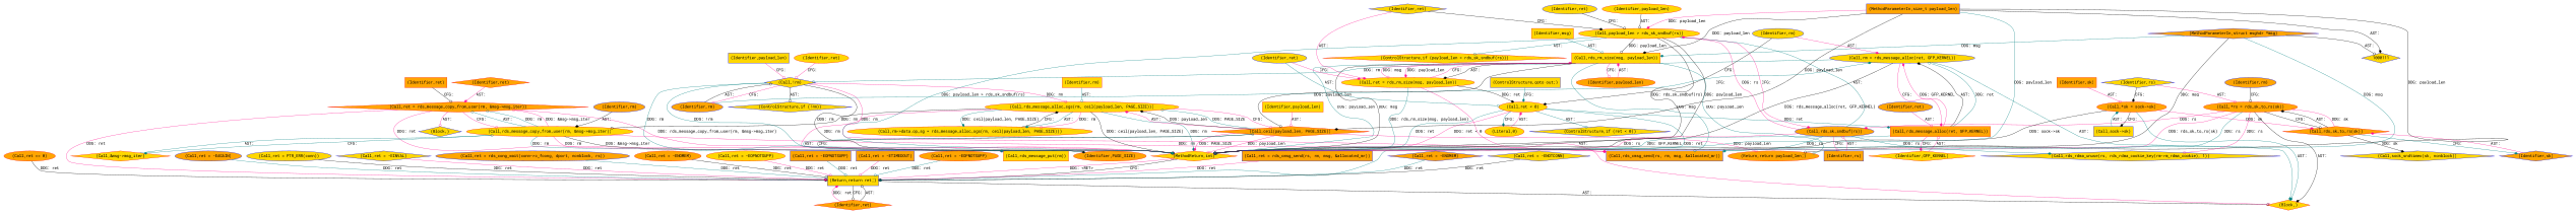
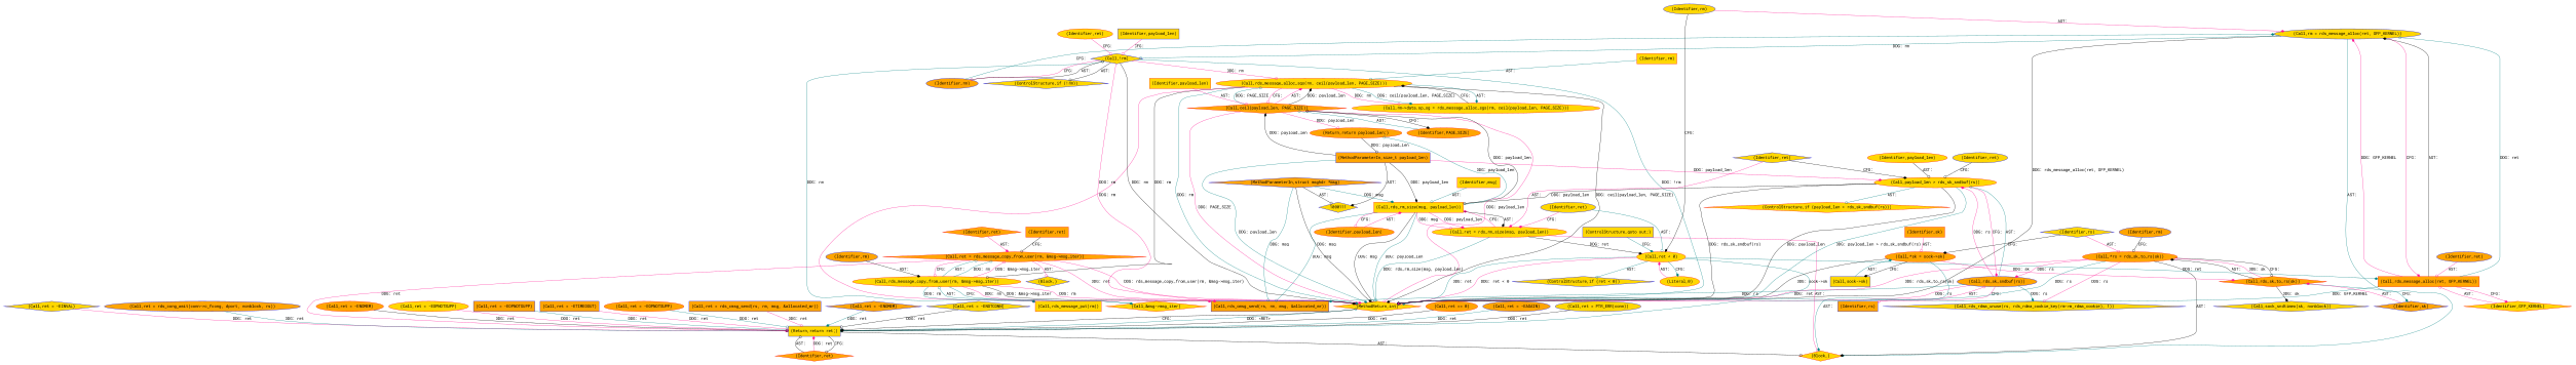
  digraph {
    fontname="Roboto Mono"
    node [color=red fillcolor=gold fontname="Roboto Mono" shape=ellipse style=filled]
    edge [arrowhead=odot color=deeppink fontname="Roboto Mono"]
    n1 [fillcolor=orange label="(Call,ret = rds_message_copy_from_user(rm, &msg->msg_iter))" shape=diamond]
    n2 [label="(Call,rds_message_copy_from_user(rm, &msg->msg_iter))"]
    n3 [color=blue label="(Return,return ret;)" shape=box]
    n4 [label="(MethodReturn,int)" shape=diamond]
    n5 [color=blue label="(Block,)" shape=diamond]
    n6 [label="(Call,&msg->msg_iter)" shape=diamond]
    n7 [label="(Call,rds_message_put(rm))" shape=box]
    n8 [color=blue fillcolor=orange label="(Call,rds_cmsg_send(rs, rm, msg, &allocated_mr))" shape=box]
    n9 [label="(Block,)" shape=diamond]
    n10 [fillcolor=orange label="(Identifier,ret)" shape=diamond]
    n11 [label="(Call,rds_message_alloc_sgs(rm, ceil(payload_len, PAGE_SIZE)))"]
    n12 [fillcolor=orange label="(Call,ceil(payload_len, PAGE_SIZE))" shape=diamond]
    n13 [label="(Call,rm->data.op_sg = rds_message_alloc_sgs(rm, ceil(payload_len, PAGE_SIZE)))"]
    n14 [fillcolor=orange label="(Return,return payload_len;)"]
    n15 [fillcolor=orange label="(Identifier,PAGE_SIZE)"]
    n16 [color=blue label="(Call,!rm)" shape=diamond]
    n17 [color=blue fillcolor=orange label="(Identifier,rm)"]
    n18 [color=blue label="(ControlStructure,if (!rm))" shape=diamond]
    n19 [color=blue label="(Call,rm = rds_message_alloc(ret, GFP_KERNEL))"]
    n20 [fillcolor=orange label="(Call,rds_message_alloc(ret, GFP_KERNEL))" shape=box]
    n21 [label="(Identifier,GFP_KERNEL)" shape=diamond]
    n22 [label="(Call,ret < 0)"]
    n23 [color=blue label="(ControlStructure,if (ret < 0))" shape=diamond]
    n24 [label="(Literal,0)"]
    n25 [label="(Call,ret = rds_rm_size(msg, payload_len))"]
    n26 [label="(Call,rds_rm_size(msg, payload_len))" shape=box]
    n27 [fillcolor=orange label="(Identifier,payload_len)"]
    n28 [color=blue fillcolor=orange label="(MethodParameterIn,struct msghdr *msg)" shape=diamond]
    1000111 [color=blue shape=diamond]
    n30 [label="(Call,payload_len > rds_sk_sndbuf(rs))"]
    n31 [color=blue fillcolor=orange label="(Call,rds_sk_sndbuf(rs))"]
    n32 [label="(ControlStructure,if (payload_len > rds_sk_sndbuf(rs)))" shape=diamond]
    n33 [color=blue label="(Call,rds_rdma_unuse(rs, rds_rdma_cookie_key(rm->m_rdma_cookie), 1))" shape=diamond]
    n34 [color=blue fillcolor=orange label="(Identifier,rs)" shape=box]
    n35 [color=blue fillcolor=orange label="(MethodParameterIn,size_t payload_len)" shape=box]
    n36 [fillcolor=orange label="(Call,*rs = rds_sk_to_rs(sk))"]
    n37 [fillcolor=orange label="(Call,rds_sk_to_rs(sk))" shape=diamond]
    n38 [color=blue fillcolor=orange label="(Identifier,sk)" shape=diamond]
    n39 [color=blue label="(Call,sock_sndtimeo(sk, nonblock))" shape=diamond]
    n40 [fillcolor=orange label="(Call,*sk = sock->sk)"]
    n41 [color=blue label="(Call,sock->sk)" shape=box]
    n42 [color=blue fillcolor=orange label="(Call,ret = rds_cmsg_send(rs, rm, msg, &allocated_mr))" shape=box]
    n43 [color=blue fillcolor=orange label="(Call,ret = -ENOMEM)" shape=diamond]
    n44 [color=blue label="(Call,ret = -ENOTCONN)" shape=diamond]
    n45 [fillcolor=orange label="(Identifier,ret)" shape=box]
    n46 [color=blue fillcolor=orange label="(Identifier,rm)"]
    n47 [label="(Identifier,ret)"]
    n48 [color=blue label="(Identifier,ret)"]
    n49 [label="(Identifier,payload_len)"]
    n50 [label="(Identifier,payload_len)" shape=box]
    n51 [color=blue label="(ControlStructure,goto out;)" shape=box]
    n52 [fillcolor=orange label="(Call,ret == 0)"]
    n53 [label="(Identifier,rm)" shape=box]
    n54 [color=blue label="(Identifier,payload_len)" shape=box]
    n55 [color=blue fillcolor=orange label="(Call,ret = -EAGAIN)"]
    n56 [fillcolor=orange label="(Identifier,sk)" shape=box]
    n57 [label="(Identifier,msg)" shape=box]
    n58 [color=blue label="(Identifier,rs)" shape=diamond]
    n59 [color=blue fillcolor=orange label="(Identifier,rm)"]
    n60 [color=blue label="(Call,ret = PTR_ERR(conn))"]
    n61 [color=blue label="(Call,ret = -EINVAL)" shape=diamond]
    n62 [color=blue label="(Identifier,rm)"]
    n63 [color=blue label="(Identifier,ret)"]
    n64 [color=blue fillcolor=orange label="(Call,ret = rds_cong_wait(conn->c_fcong, dport, nonblock, rs))"]
    n65 [color=blue fillcolor=orange label="(Identifier,ret)"]
    n66 [fillcolor=orange label="(Identifier,ret)" shape=diamond]
    n67 [fillcolor=orange label="(Call,ret = -ENOMEM)"]
    n68 [label="(Call,ret = -EOPNOTSUPP)"]
    n69 [color=blue fillcolor=orange label="(Call,ret = -EOPNOTSUPP)" shape=box]
    n70 [color=blue fillcolor=orange label="(Call,ret = -ETIMEDOUT)" shape=box]
    n71 [fillcolor=orange label="(Call,ret = -EOPNOTSUPP)"]
    n72 [color=blue label="(Identifier,ret)" shape=diamond]
    n1 -> n2 [label="CFG: "]
    n1 -> n3 [arrowhead=diamond label="DDG: ret"]
    n1 -> n4 [arrowhead=diamond label="DDG: ret"]
    n1 -> n4 [arrowhead=diamond label="DDG: rds_message_copy_from_user(rm, &msg->msg_iter)"]
    n1 -> n5 [label="AST: "]
    n2 -> n1 [color=teal label="AST: "]
    n2 -> n1 [color=teal label="DDG: rm"]
    n2 -> n1 [label="DDG: &msg->msg_iter"]
    n2 -> n4 [label="DDG: rm"]
    n2 -> n4 [color=black label="DDG: &msg->msg_iter"]
    n2 -> n6 [arrowhead=diamond color=teal label="CFG: "]
    n2 -> n7 [color=teal label="DDG: rm"]
    n2 -> n8 [arrowhead=diamond label="DDG: rm"]
-   n3 -> n4 [label="DDG: <RET>"]
+   n3 -> n4 [color=teal label="DDG: <RET>"]
    n3 -> n9 [color=black label="AST: "]
    n3 -> n10 [color=black label="CFG: "]
    n4 -> n3 [arrowhead=diamond color=black label="CFG: "]
    n6 -> n2 [color=teal label="AST: "]
    n10 -> n3 [color=black label="AST: "]
    n10 -> n3 [arrowhead=diamond label="DDG: ret"]
    n11 -> n2 [color=black label="DDG: rm"]
    n11 -> n4 [arrowhead=diamond color=black label="DDG: ceil(payload_len, PAGE_SIZE)"]
    n11 -> n4 [arrowhead=diamond color=teal label="DDG: rm"]
    n11 -> n7 [arrowhead=diamond label="DDG: rm"]
    n11 -> n12 [label="CFG: "]
    n11 -> n13 [arrowhead=diamond color=teal label="AST: "]
    n11 -> n13 [label="DDG: rm"]
    n11 -> n13 [arrowhead=diamond color=teal label="DDG: ceil(payload_len, PAGE_SIZE)"]
    n12 -> n4 [arrowhead=diamond label="DDG: PAGE_SIZE"]
    n12 -> n4 [label="DDG: payload_len"]
    n12 -> n11 [arrowhead=diamond label="AST: "]
    n12 -> n11 [arrowhead=diamond color=black label="DDG: payload_len"]
    n12 -> n11 [color=teal label="DDG: PAGE_SIZE"]
    n12 -> n14 [label="DDG: payload_len"]
    n12 -> n15 [arrowhead=diamond color=black label="CFG: "]
    n13 -> n11 [arrowhead=diamond color=black label="CFG: "]
    n15 -> n12 [color=teal label="AST: "]
    n16 -> n4 [arrowhead=diamond color=black label="DDG: rm"]
    n16 -> n4 [arrowhead=diamond color=teal label="DDG: !rm"]
    n16 -> n7 [arrowhead=diamond color=teal label="DDG: rm"]
    n16 -> n8 [arrowhead=diamond label="DDG: rm"]
    n16 -> n11 [label="DDG: rm"]
    n16 -> n17 [label="CFG: "]
    n16 -> n18 [color=black label="AST: "]
    n17 -> n16 [color=black label="AST: "]
    n17 -> n19 [arrowhead=diamond color=teal label="CFG: "]
    n19 -> n4 [arrowhead=diamond color=black label="DDG: rds_message_alloc(ret, GFP_KERNEL)"]
    n19 -> n9 [arrowhead=diamond color=teal label="AST: "]
    n19 -> n16 [color=teal label="DDG: rm"]
    n19 -> n20 [arrowhead=diamond label="CFG: "]
    n20 -> n4 [arrowhead=diamond color=teal label="DDG: GFP_KERNEL"]
    n20 -> n19 [arrowhead=diamond color=black label="AST: "]
    n20 -> n19 [color=teal label="DDG: ret"]
    n20 -> n19 [arrowhead=diamond label="DDG: GFP_KERNEL"]
    n20 -> n21 [arrowhead=diamond label="CFG: "]
    n21 -> n20 [label="AST: "]
    n22 -> n3 [color=teal label="DDG: ret"]
    n22 -> n4 [arrowhead=diamond color=teal label="DDG: ret"]
    n22 -> n4 [label="DDG: ret < 0"]
    n22 -> n20 [arrowhead=diamond color=teal label="DDG: ret"]
    n22 -> n23 [color=teal label="AST: "]
    n22 -> n24 [arrowhead=diamond color=teal label="CFG: "]
    n24 -> n22 [arrowhead=diamond label="AST: "]
    n25 -> n4 [color=teal label="DDG: rds_rm_size(msg, payload_len)"]
    n25 -> n9 [label="AST: "]
    n25 -> n22 [arrowhead=diamond color=black label="DDG: ret"]
    n25 -> n26 [arrowhead=diamond label="CFG: "]
    n26 -> n4 [color=teal label="DDG: payload_len"]
    n26 -> n4 [color=black label="DDG: msg"]
    n26 -> n8 [color=teal label="DDG: msg"]
    n26 -> n12 [color=black label="DDG: payload_len"]
    n26 -> n14 [color=teal label="DDG: payload_len"]
    n26 -> n25 [arrowhead=diamond color=black label="AST: "]
    n26 -> n25 [label="DDG: msg"]
    n26 -> n25 [arrowhead=diamond label="DDG: payload_len"]
    n26 -> n27 [label="CFG: "]
    n27 -> n26 [arrowhead=diamond label="AST: "]
    n28 -> n4 [arrowhead=diamond color=black label="DDG: msg"]
    n28 -> n8 [color=teal label="DDG: msg"]
    n28 -> n26 [arrowhead=diamond color=teal label="DDG: msg"]
    n28 -> 1000111 [color=black label="AST: "]
    n30 -> n4 [arrowhead=diamond color=teal label="DDG: payload_len > rds_sk_sndbuf(rs)"]
    n30 -> n4 [color=black label="DDG: rds_sk_sndbuf(rs)"]
    n30 -> n4 [arrowhead=diamond color=black label="DDG: payload_len"]
    n30 -> n26 [color=black label="DDG: payload_len"]
    n30 -> n31 [arrowhead=diamond label="CFG: "]
    n30 -> n32 [color=teal label="AST: "]
    n31 -> n4 [arrowhead=diamond label="DDG: rs"]
    n31 -> n8 [arrowhead=diamond color=teal label="DDG: rs"]
    n31 -> n30 [color=teal label="AST: "]
    n31 -> n30 [arrowhead=diamond label="DDG: rs"]
    n31 -> n33 [arrowhead=diamond color=teal label="DDG: rs"]
    n31 -> n34 [label="CFG: "]
    n34 -> n31 [label="AST: "]
    n35 -> n4 [arrowhead=diamond color=teal label="DDG: payload_len"]
    n35 -> n12 [arrowhead=diamond color=black label="DDG: payload_len"]
-   n35 -> n14 [color=black label="DDG: payload_len"]
+   n14 -> n35 [color=black label="DDG: payload_len"]
    n35 -> n26 [arrowhead=diamond color=black label="DDG: payload_len"]
    n35 -> 1000111 [arrowhead=diamond color=black label="AST: "]
    n35 -> n30 [arrowhead=diamond label="DDG: payload_len"]
    n36 -> n4 [label="DDG: rds_sk_to_rs(sk)"]
    n36 -> n4 [color=teal label="DDG: rs"]
    n36 -> n9 [arrowhead=diamond color=black label="AST: "]
    n36 -> n31 [arrowhead=diamond label="DDG: rs"]
    n36 -> n33 [label="DDG: rs"]
    n36 -> n37 [color=black label="CFG: "]
    n37 -> n36 [arrowhead=diamond color=black label="AST: "]
    n37 -> n36 [label="DDG: sk"]
    n37 -> n38 [arrowhead=diamond color=teal label="CFG: "]
    n37 -> n39 [arrowhead=diamond color=black label="DDG: sk"]
    n38 -> n37 [arrowhead=diamond label="AST: "]
    n40 -> n4 [color=black label="DDG: sock->sk"]
    n40 -> n9 [arrowhead=diamond color=teal label="AST: "]
    n40 -> n37 [arrowhead=diamond label="DDG: sk"]
    n40 -> n41 [arrowhead=diamond color=black label="CFG: "]
    n41 -> n40 [arrowhead=diamond color=teal label="AST: "]
    n42 -> n3 [label="DDG: ret"]
    n43 -> n3 [arrowhead=diamond color=teal label="DDG: ret"]
    n44 -> n3 [color=black label="DDG: ret"]
    n45 -> n1 [color=black label="CFG: "]
    n46 -> n2 [arrowhead=diamond color=black label="AST: "]
    n47 -> n16 [label="CFG: "]
    n48 -> n30 [color=black label="CFG: "]
    n49 -> n30 [color=black label="AST: "]
    n50 -> n12 [label="AST: "]
    n51 -> n22 [arrowhead=diamond color=teal label="CFG: "]
    n52 -> n3 [color=black label="DDG: ret"]
    n53 -> n11 [color=teal label="AST: "]
    n54 -> n16 [label="CFG: "]
    n55 -> n3 [color=teal label="DDG: ret"]
    n56 -> n40 [label="AST: "]
    n57 -> n26 [color=teal label="AST: "]
    n58 -> n36 [label="AST: "]
    n58 -> n40 [arrowhead=diamond color=black label="CFG: "]
    n59 -> n36 [color=black label="CFG: "]
    n60 -> n3 [arrowhead=diamond color=black label="DDG: ret"]
    n61 -> n3 [arrowhead=diamond label="DDG: ret"]
    n62 -> n19 [arrowhead=diamond label="AST: "]
    n62 -> n22 [arrowhead=diamond color=black label="CFG: "]
    n63 -> n22 [color=teal label="AST: "]
    n63 -> n25 [arrowhead=diamond label="CFG: "]
    n64 -> n3 [color=teal label="DDG: ret"]
    n65 -> n20 [label="AST: "]
    n66 -> n1 [arrowhead=diamond label="AST: "]
    n67 -> n3 [color=black label="DDG: ret"]
    n68 -> n3 [label="DDG: ret"]
    n69 -> n3 [color=teal label="DDG: ret"]
    n70 -> n3 [label="DDG: ret"]
    n71 -> n3 [color=teal label="DDG: ret"]
    n72 -> n25 [arrowhead=diamond label="AST: "]
    n72 -> n30 [arrowhead=diamond color=black label="CFG: "]
  }
